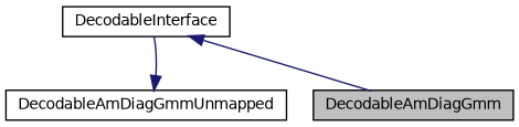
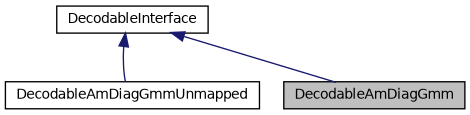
  digraph {
    node [color=black fillcolor=white fontname=Helvetica fontsize=10 shape=record style=filled]
    edge [color=midnightblue dir=back fontname=Helvetica fontsize=10 labelfontname=Helvetica labelfontsize=10 style=solid]
    n1 [fillcolor=grey75 fontcolor=black height=0.2 label=DecodableAmDiagGmm width=0.4]
    n2 [height=0.2 label=DecodableAmDiagGmmUnmapped width=0.4]
    n3 [height=0.2 label=DecodableInterface width=0.4]
    n3 -> n1
-   n2 -> n3
+   n3 -> n2
  }
